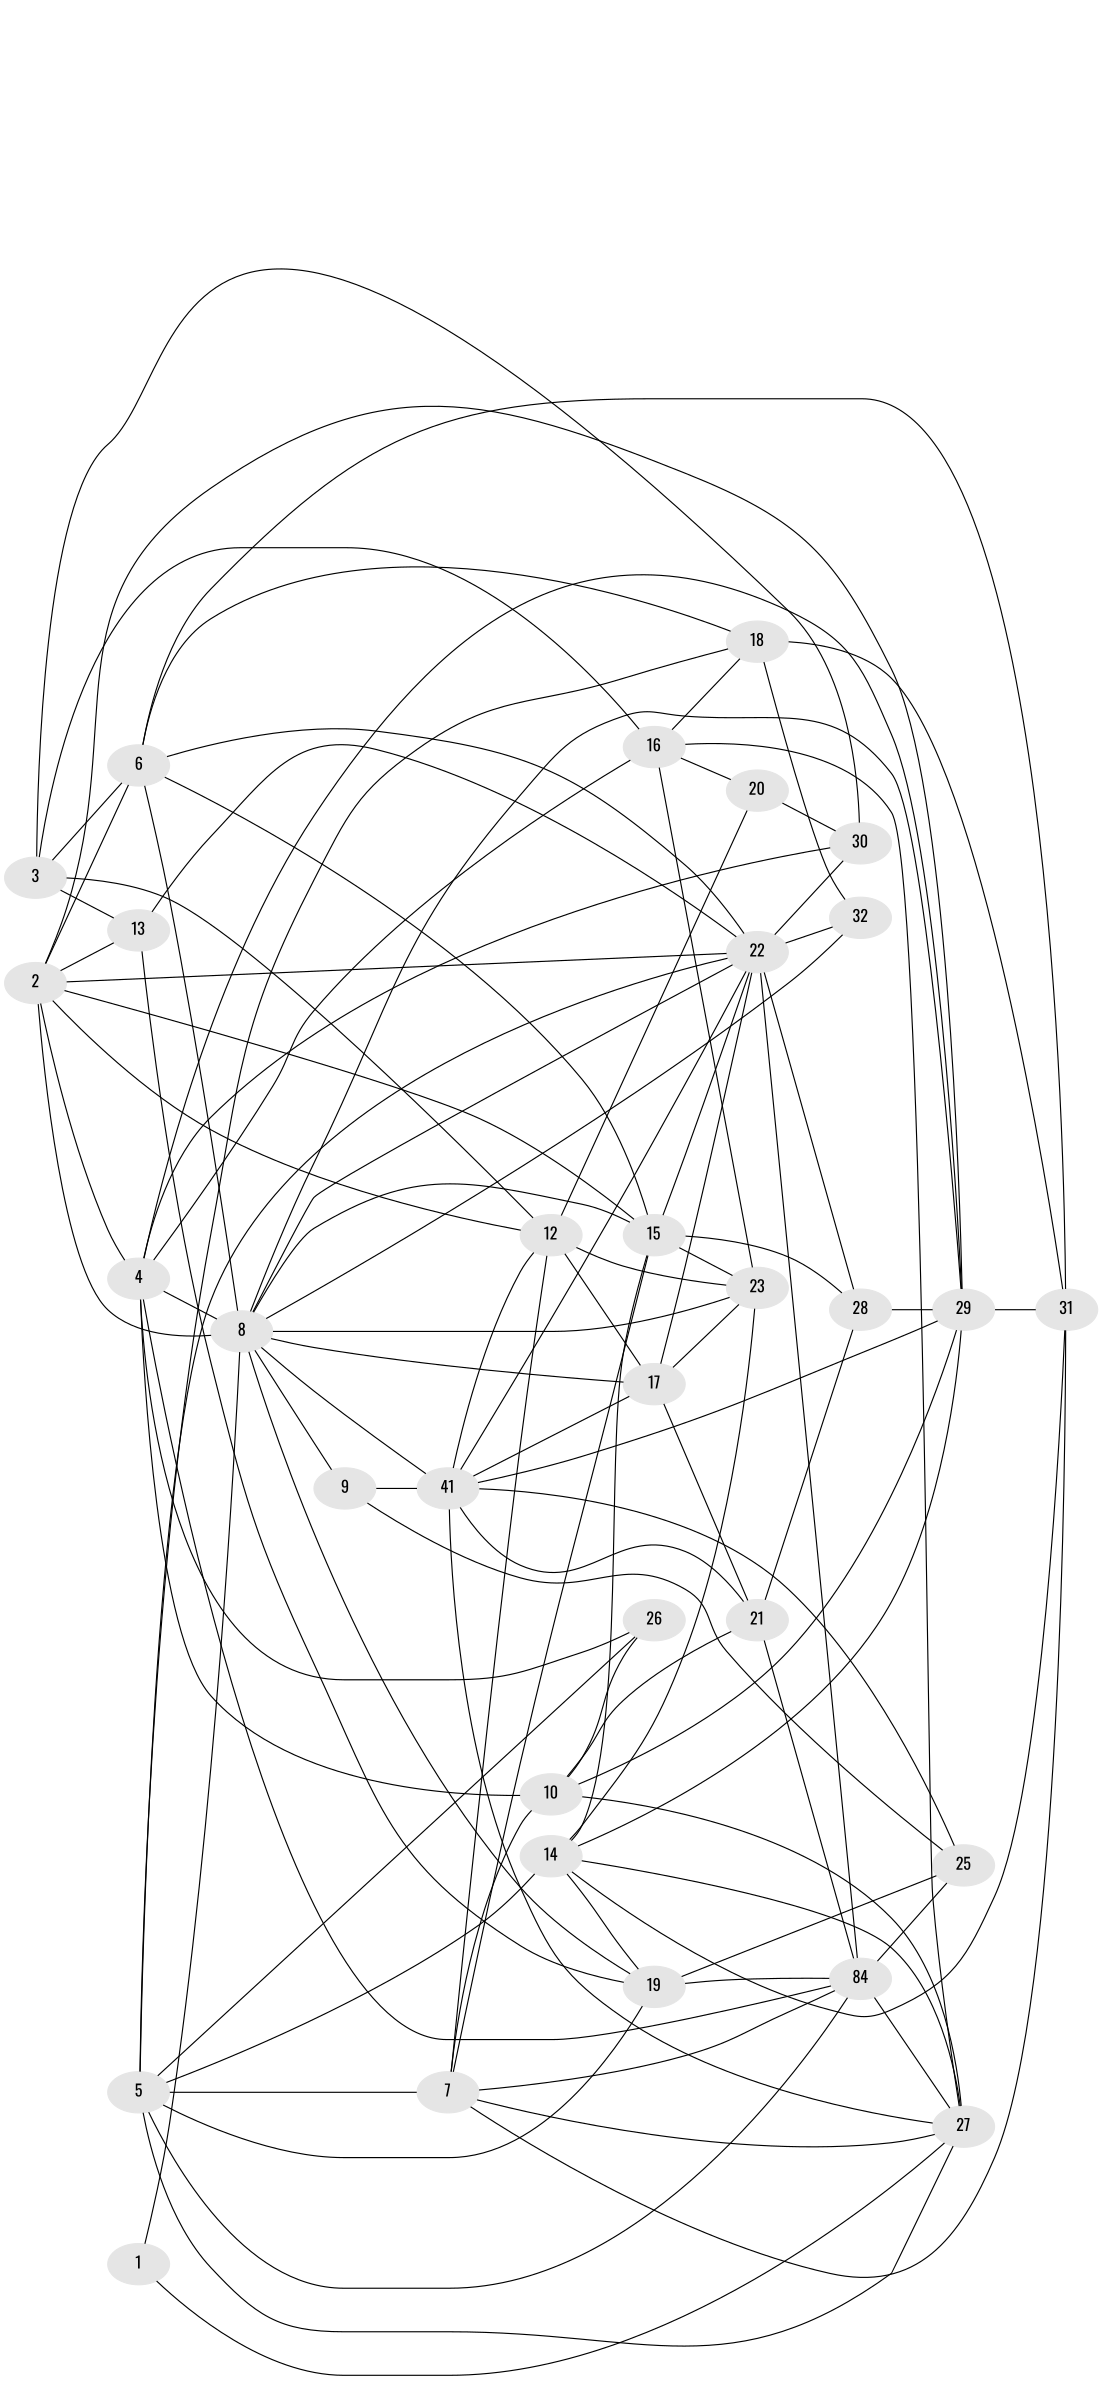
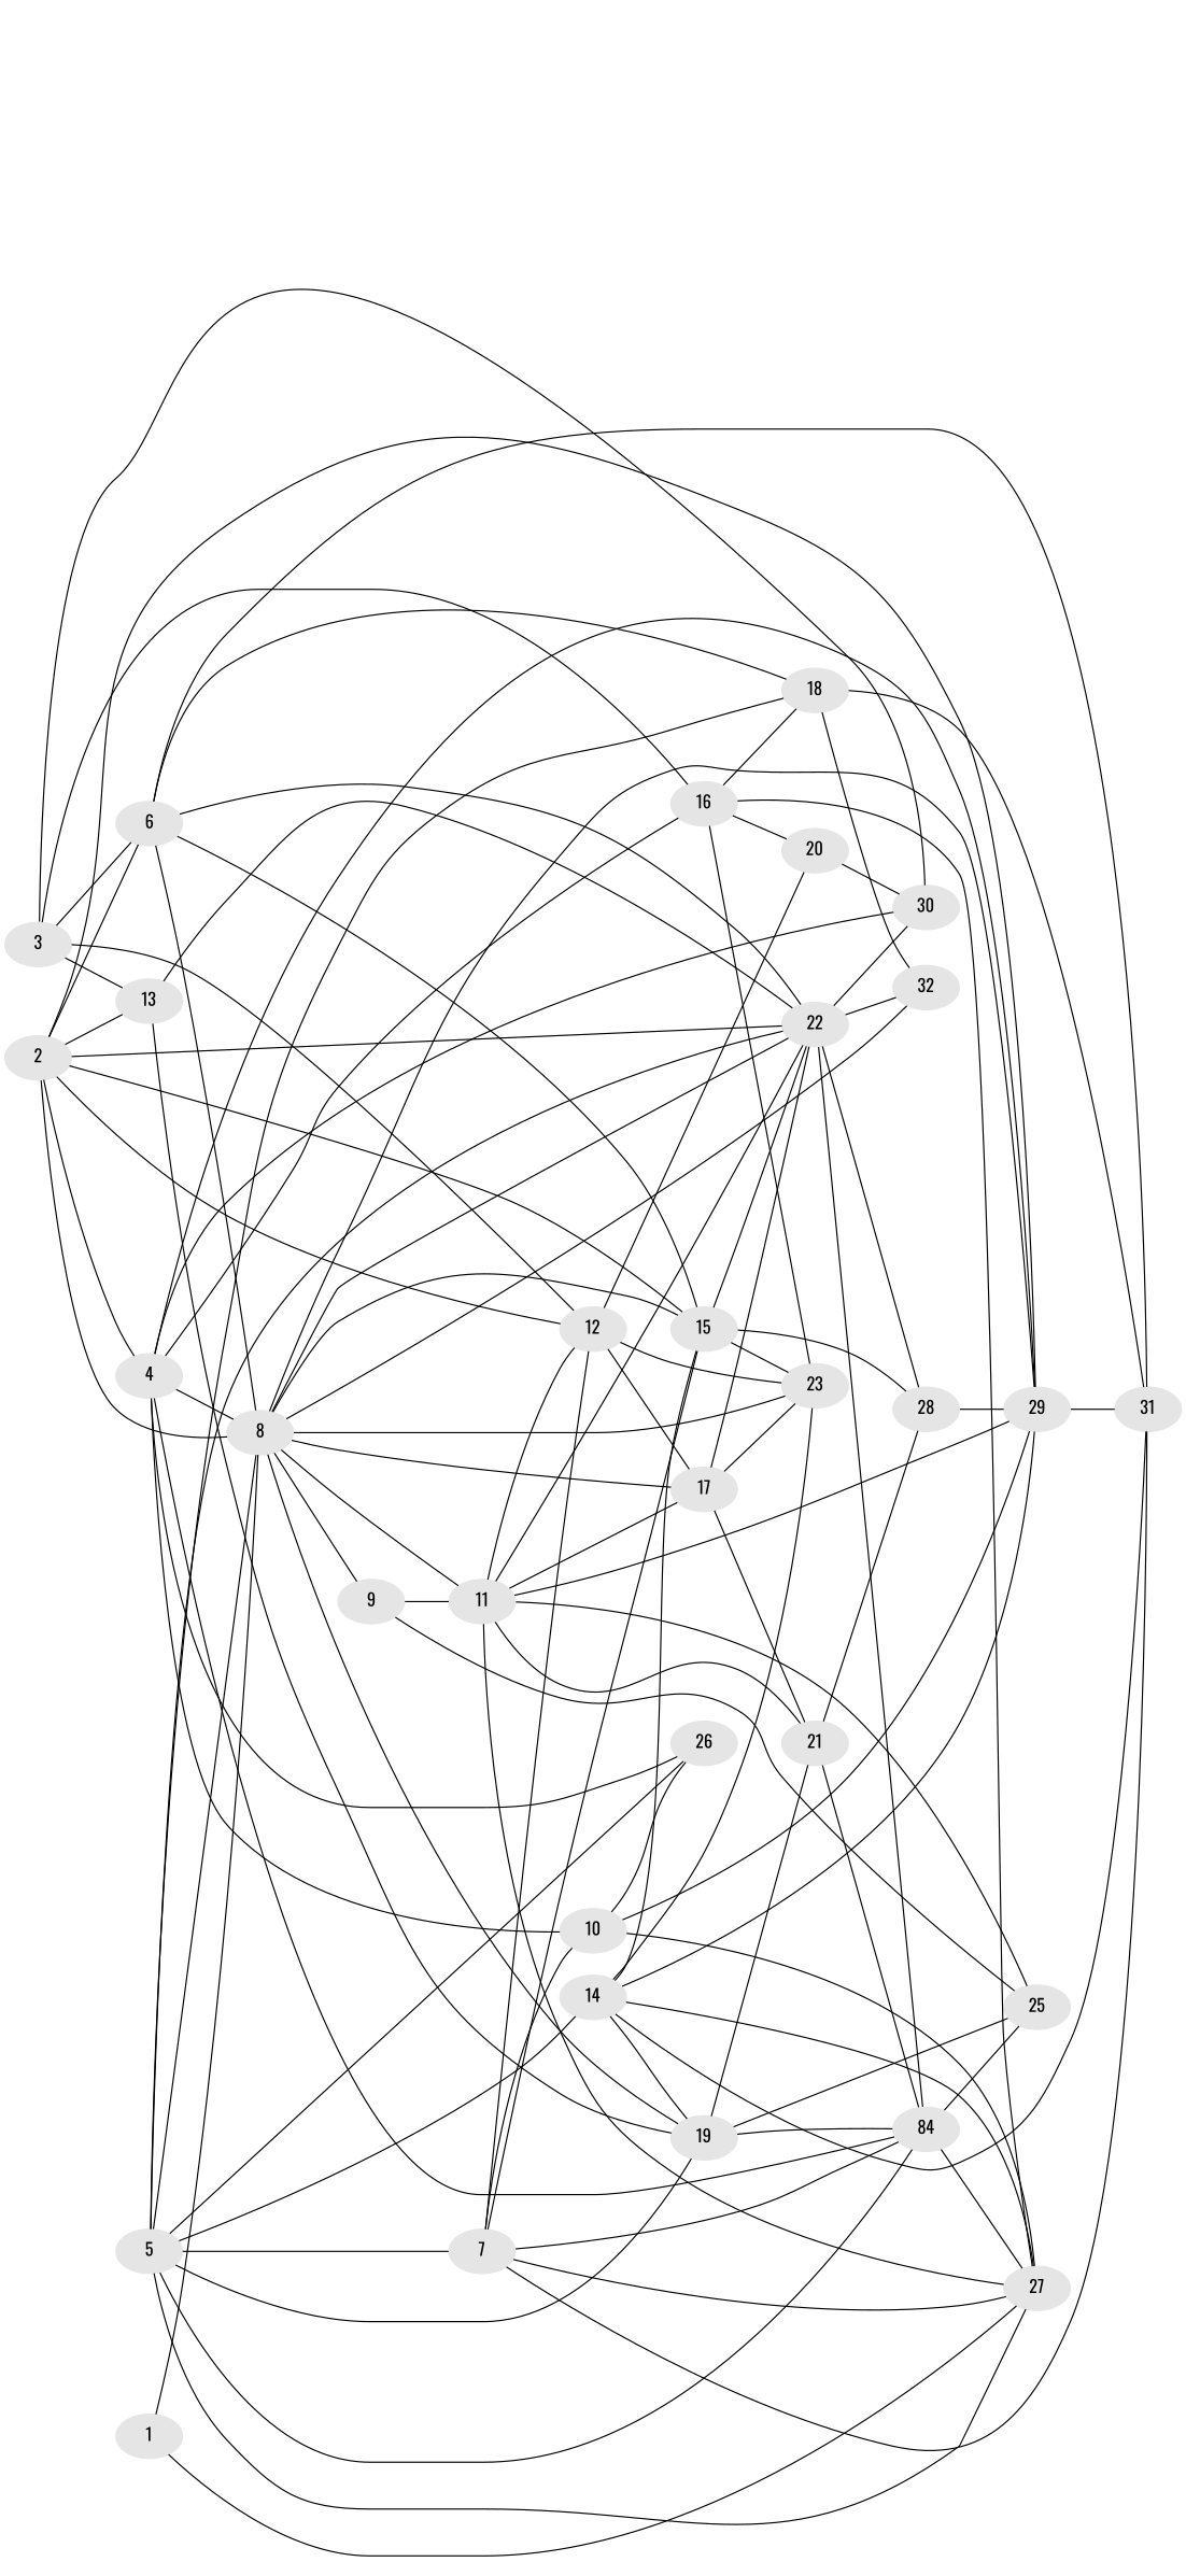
  graph {
    fontname=Oswald
    rankdir=LR
    node [color=gray90 fontname=Oswald style=filled]
    edge [fontname=Oswald weight=1.0]
    1
    8
    27
    22
    15
    29
    19
    9
-   11 [label=41]
+   11
    17
    23
    32
    30
    n14 [label=84]
    28
    2
    4
    6
    12
    13
    16
    10
    26
    18
    31
    20
    3
    25
    5
    7
    14
    21
    1 -- 8
    1 -- 27
    8 -- 22
    8 -- 15
    8 -- 29
    8 -- 19
    8 -- 9
    8 -- 11
    8 -- 17
    8 -- 23
    8 -- 32
    22 -- 32
    22 -- 30 [weight=3.0]
    22 -- n14
    22 -- 28
    15 -- 22
    15 -- 23 [weight=3.0]
    15 -- 28
    29 -- 31
    19 -- n14
    19 -- 25
-   10 -- 21 [weight=2.0]
+   19 -- 21 [weight=2.0]
    9 -- 11 [weight=3.0]
    9 -- 25
    11 -- 27 [weight=2.0]
    11 -- 22 [weight=2.0]
    11 -- 29 [weight=2.0]
    11 -- 17 [weight=2.0]
    11 -- 12
    11 -- 25
    11 -- 21
    17 -- 22
    17 -- 23
    17 -- 21
    n14 -- 27
    n14 -- 25 [weight=2.0]
    28 -- 29 [weight=2.0]
    2 -- 8
    2 -- 22 [weight=2.0]
    2 -- 15 [weight=2.0]
    2 -- 29
    2 -- 4
    2 -- 6
    2 -- 12
    2 -- 13 [weight=2.0]
    4 -- 8
    4 -- 29
    4 -- 30
    4 -- n14 [weight=2.0]
    4 -- 16
    4 -- 10
    4 -- 26
    6 -- 8
    6 -- 22
    6 -- 15
    6 -- 18
    6 -- 31
    12 -- 17
    12 -- 23
    12 -- 20
    13 -- 22
    13 -- 19
    16 -- 27
    16 -- 23
    16 -- 18
    16 -- 20
    10 -- 27 [weight=2.0]
    10 -- 29
    10 -- 26
    18 -- 32 [weight=2.0]
    18 -- 31
    20 -- 30
    3 -- 30 [weight=2.0]
    3 -- 6
    3 -- 12 [weight=3.0]
    3 -- 13 [weight=2.0]
    3 -- 16
+   5 -- 8
    5 -- 27
    5 -- 22
    5 -- 19
    5 -- n14
    5 -- 26
    5 -- 18
    5 -- 7 [weight=3.0]
    5 -- 14
    7 -- 27
    7 -- 15
    7 -- n14
    7 -- 12 [weight=2.0]
    7 -- 10 [weight=2.0]
    7 -- 31
    14 -- 27 [weight=2.0]
    14 -- 15
    14 -- 29
    14 -- 19 [weight=2.0]
    14 -- 23
    14 -- 31
    21 -- n14
    21 -- 28
  }
